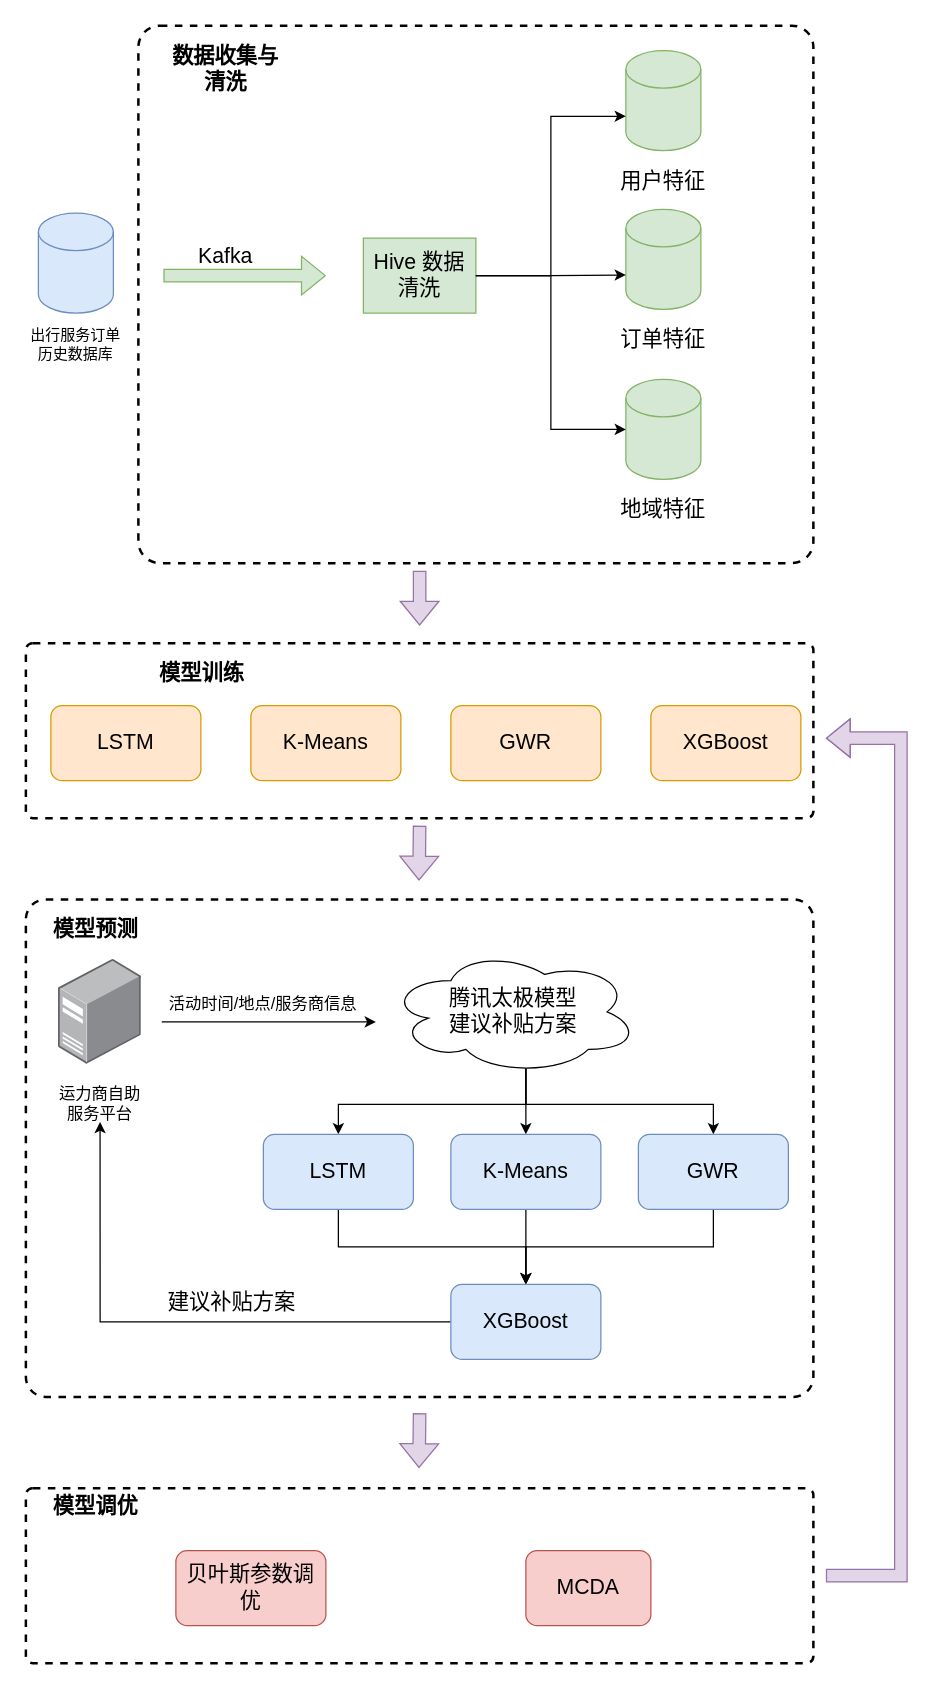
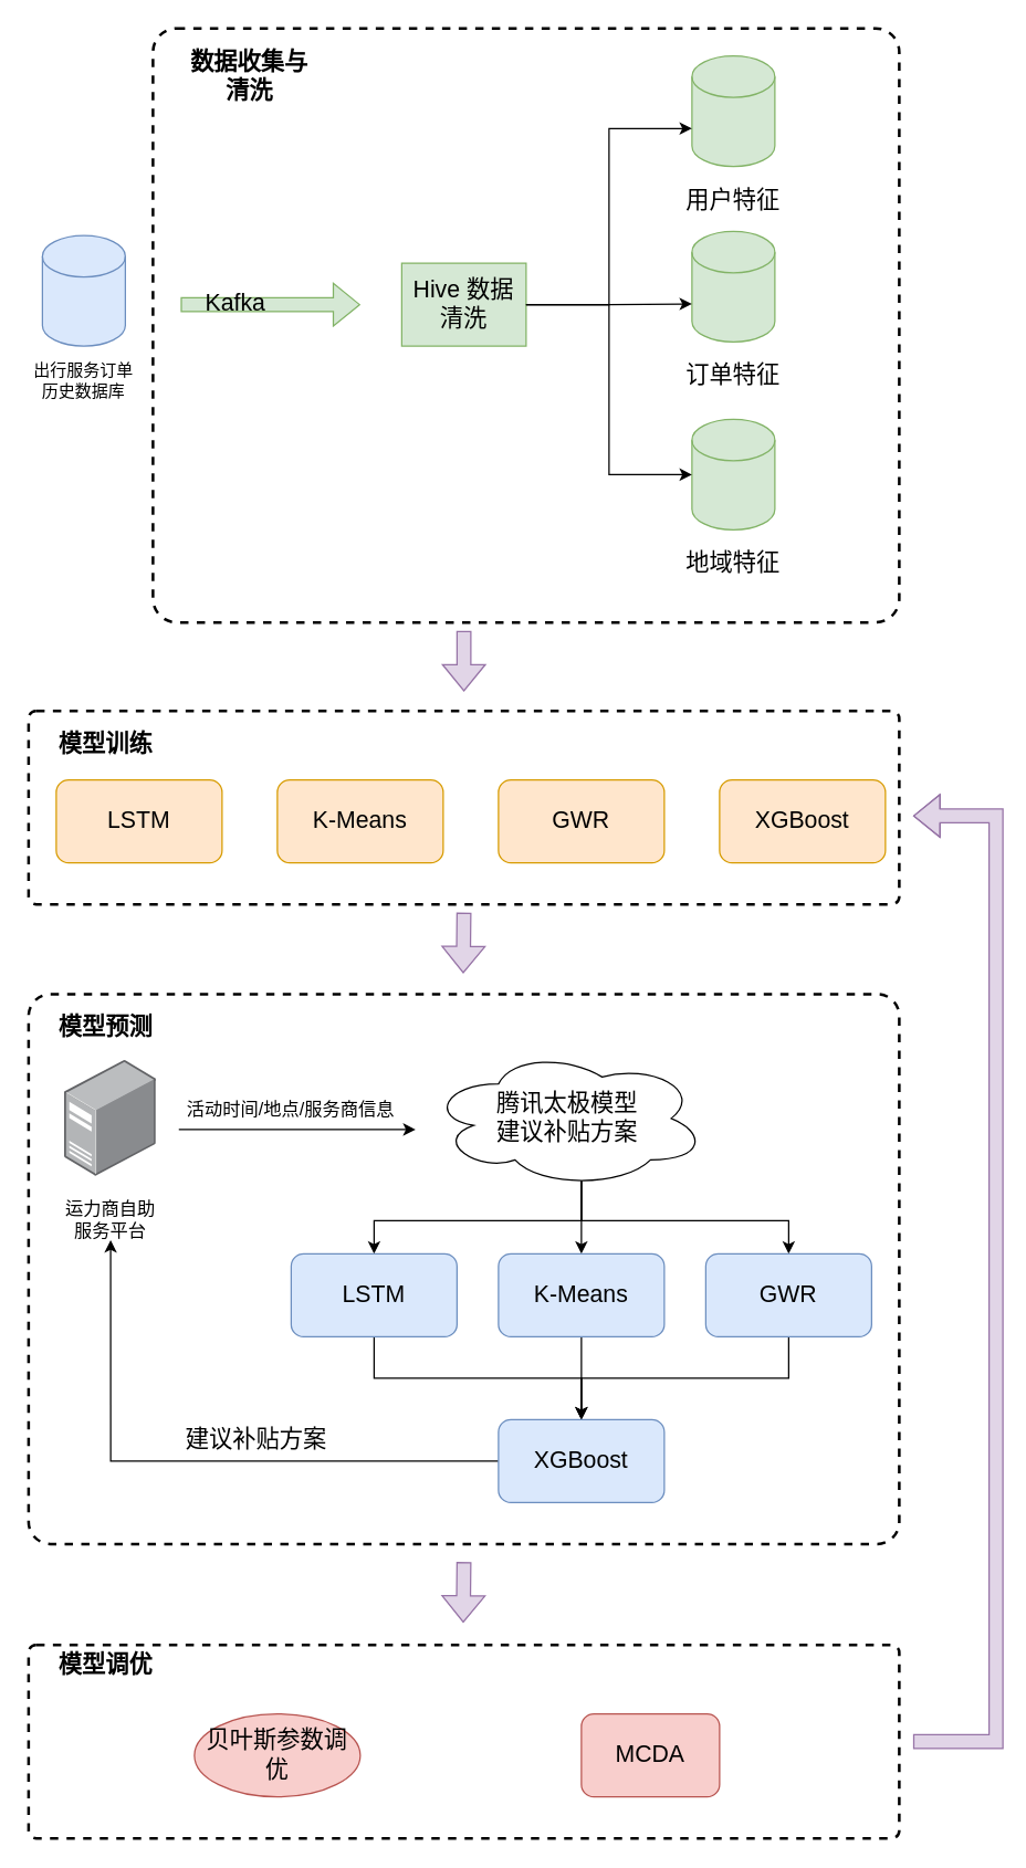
  <mxCell id="0" />
  <mxCell id="1" parent="0" />
  <mxCell id="2" value="" style="rounded=1;whiteSpace=wrap;html=1;fillColor=none;strokeWidth=2;dashed=1;arcSize=4;fontSize=17;" parent="1" vertex="1"><mxGeometry x="20" y="1190" width="630" height="140" as="geometry" /></mxCell>
  <mxCell id="3" value="" style="rounded=1;whiteSpace=wrap;html=1;fillColor=none;strokeWidth=2;dashed=1;arcSize=4;fontSize=17;" parent="1" vertex="1"><mxGeometry x="20" y="719" width="630" height="398" as="geometry" /></mxCell>
  <mxCell id="4" value="" style="rounded=1;whiteSpace=wrap;html=1;fillColor=none;strokeWidth=2;dashed=1;arcSize=4;fontSize=17;" parent="1" vertex="1"><mxGeometry x="20" y="514" width="630" height="140" as="geometry" /></mxCell>
  <mxCell id="5" value="Hive 数据清洗" style="rounded=0;whiteSpace=wrap;html=1;fillColor=#d5e8d4;strokeColor=#82b366;fontSize=17;" parent="1" vertex="1"><mxGeometry x="290" y="190" width="90" height="60" as="geometry" /></mxCell>
  <mxCell id="6" value="" style="shape=flexArrow;endArrow=classic;html=1;rounded=0;fillColor=#d5e8d4;strokeColor=#82b366;fontSize=17;" parent="1" edge="1"><mxGeometry width="50" height="50" relative="1" as="geometry"><mxPoint x="130" y="220" as="sourcePoint" /><mxPoint x="260" y="220" as="targetPoint" /></mxGeometry></mxCell>
- <mxCell id="7" value="Kafka" style="text;html=1;align=center;verticalAlign=middle;whiteSpace=wrap;rounded=0;fontSize=17;" parent="1" vertex="1"><mxGeometry x="150" y="190" width="60" height="30" as="geometry" /></mxCell>
+ <mxCell id="7" value="Kafka" style="text;html=1;align=center;verticalAlign=middle;whiteSpace=wrap;rounded=0;fontSize=17;" parent="1" vertex="1"><mxGeometry x="140" y="205" width="60" height="30" as="geometry" /></mxCell>
  <mxCell id="8" value="" style="group;fontSize=9;" parent="1" vertex="1" connectable="0"><mxGeometry x="20" y="170" width="80" height="120" as="geometry" /></mxCell>
  <mxCell id="9" value="" style="shape=cylinder3;whiteSpace=wrap;html=1;boundedLbl=1;backgroundOutline=1;size=15;fillColor=#dae8fc;strokeColor=#6c8ebf;fontSize=17;" parent="8" vertex="1"><mxGeometry x="10" width="60" height="80" as="geometry" /></mxCell>
  <mxCell id="10" value="出行服务订单历史数据库" style="text;html=1;align=center;verticalAlign=middle;whiteSpace=wrap;rounded=0;fontSize=12;" parent="8" vertex="1"><mxGeometry y="90" width="80" height="30" as="geometry" /></mxCell>
  <mxCell id="11" value="" style="group;fontSize=17;" parent="1" vertex="1" connectable="0"><mxGeometry x="490" y="40" width="80" height="120" as="geometry" /></mxCell>
  <mxCell id="12" value="" style="shape=cylinder3;whiteSpace=wrap;html=1;boundedLbl=1;backgroundOutline=1;size=15;fillColor=#d5e8d4;strokeColor=#82b366;fontSize=17;" parent="11" vertex="1"><mxGeometry x="10" width="60" height="80" as="geometry" /></mxCell>
  <mxCell id="13" value="用户特征" style="text;html=1;align=center;verticalAlign=middle;whiteSpace=wrap;rounded=0;fontSize=17;" parent="11" vertex="1"><mxGeometry y="90" width="80" height="30" as="geometry" /></mxCell>
  <mxCell id="14" value="" style="group;fontSize=17;" parent="1" vertex="1" connectable="0"><mxGeometry x="490" y="167" width="80" height="120" as="geometry" /></mxCell>
  <mxCell id="15" value="" style="shape=cylinder3;whiteSpace=wrap;html=1;boundedLbl=1;backgroundOutline=1;size=15;fillColor=#d5e8d4;strokeColor=#82b366;fontSize=17;" parent="14" vertex="1"><mxGeometry x="10" width="60" height="80" as="geometry" /></mxCell>
  <mxCell id="16" value="订单特征" style="text;html=1;align=center;verticalAlign=middle;whiteSpace=wrap;rounded=0;fontSize=17;" parent="14" vertex="1"><mxGeometry y="90" width="80" height="30" as="geometry" /></mxCell>
  <mxCell id="17" value="" style="group;fontSize=17;" parent="1" vertex="1" connectable="0"><mxGeometry x="490" y="303" width="80" height="120" as="geometry" /></mxCell>
  <mxCell id="18" value="" style="shape=cylinder3;whiteSpace=wrap;html=1;boundedLbl=1;backgroundOutline=1;size=15;fillColor=#d5e8d4;strokeColor=#82b366;fontSize=17;" parent="17" vertex="1"><mxGeometry x="10" width="60" height="80" as="geometry" /></mxCell>
  <mxCell id="19" value="地域特征" style="text;html=1;align=center;verticalAlign=middle;whiteSpace=wrap;rounded=0;fontSize=17;" parent="17" vertex="1"><mxGeometry y="90" width="80" height="30" as="geometry" /></mxCell>
  <mxCell id="20" style="edgeStyle=orthogonalEdgeStyle;rounded=0;orthogonalLoop=1;jettySize=auto;html=1;exitX=1;exitY=0.5;exitDx=0;exitDy=0;entryX=0;entryY=0;entryDx=0;entryDy=52.5;entryPerimeter=0;fontSize=17;" parent="1" source="5" target="12" edge="1"><mxGeometry relative="1" as="geometry" /></mxCell>
  <mxCell id="21" style="edgeStyle=orthogonalEdgeStyle;rounded=0;orthogonalLoop=1;jettySize=auto;html=1;exitX=1;exitY=0.5;exitDx=0;exitDy=0;entryX=0;entryY=0;entryDx=0;entryDy=52.5;entryPerimeter=0;fontSize=17;" parent="1" source="5" target="15" edge="1"><mxGeometry relative="1" as="geometry" /></mxCell>
  <mxCell id="22" style="edgeStyle=orthogonalEdgeStyle;rounded=0;orthogonalLoop=1;jettySize=auto;html=1;exitX=1;exitY=0.5;exitDx=0;exitDy=0;entryX=0;entryY=0.5;entryDx=0;entryDy=0;entryPerimeter=0;fontSize=17;" parent="1" source="5" target="18" edge="1"><mxGeometry relative="1" as="geometry" /></mxCell>
  <mxCell id="23" value="" style="rounded=1;whiteSpace=wrap;html=1;fillColor=none;strokeWidth=2;dashed=1;arcSize=4;fontSize=17;" parent="1" vertex="1"><mxGeometry x="110" y="20" width="540" height="430" as="geometry" /></mxCell>
  <mxCell id="24" value="&lt;b style=&quot;font-size: 17px;&quot;&gt;&lt;font style=&quot;font-size: 17px;&quot;&gt;数据收集与清洗&lt;/font&gt;&lt;/b&gt;" style="text;html=1;align=center;verticalAlign=middle;whiteSpace=wrap;rounded=0;fontSize=17;" parent="1" vertex="1"><mxGeometry x="130" y="40" width="100" height="30" as="geometry" /></mxCell>
  <mxCell id="25" value="LSTM" style="rounded=1;whiteSpace=wrap;html=1;fillColor=#ffe6cc;strokeColor=#d79b00;fontSize=17;" parent="1" vertex="1"><mxGeometry x="40" y="564" width="120" height="60" as="geometry" /></mxCell>
  <mxCell id="26" value="K-Means" style="rounded=1;whiteSpace=wrap;html=1;fillColor=#ffe6cc;strokeColor=#d79b00;fontSize=17;" parent="1" vertex="1"><mxGeometry x="200" y="564" width="120" height="60" as="geometry" /></mxCell>
  <mxCell id="27" value="GWR" style="rounded=1;whiteSpace=wrap;html=1;fillColor=#ffe6cc;strokeColor=#d79b00;fontSize=17;" parent="1" vertex="1"><mxGeometry x="360" y="564" width="120" height="60" as="geometry" /></mxCell>
  <mxCell id="28" value="XGBoost" style="rounded=1;whiteSpace=wrap;html=1;fillColor=#ffe6cc;strokeColor=#d79b00;fontSize=17;" parent="1" vertex="1"><mxGeometry x="520" y="564" width="120" height="60" as="geometry" /></mxCell>
- <mxCell id="29" value="&lt;span style=&quot;font-size: 17px;&quot;&gt;&lt;b style=&quot;font-size: 17px;&quot;&gt;模型训练&lt;/b&gt;&lt;/span&gt;" style="text;html=1;align=left;verticalAlign=middle;whiteSpace=wrap;rounded=0;fontSize=17;" parent="1" vertex="1"><mxGeometry x="125" y="524" width="100" height="30" as="geometry" /></mxCell>
+ <mxCell id="29" value="&lt;span style=&quot;font-size: 17px;&quot;&gt;&lt;b style=&quot;font-size: 17px;&quot;&gt;模型训练&lt;/b&gt;&lt;/span&gt;" style="text;html=1;align=left;verticalAlign=middle;whiteSpace=wrap;rounded=0;fontSize=17;" parent="1" vertex="1"><mxGeometry x="40" y="524" width="100" height="30" as="geometry" /></mxCell>
  <mxCell id="30" value="" style="shape=flexArrow;endArrow=classic;html=1;rounded=0;fillColor=#e1d5e7;strokeColor=#9673a6;fontSize=17;" parent="1" edge="1"><mxGeometry width="50" height="50" relative="1" as="geometry"><mxPoint x="335" y="456" as="sourcePoint" /><mxPoint x="335" y="500" as="targetPoint" /></mxGeometry></mxCell>
  <mxCell id="31" value="" style="image;points=[];aspect=fixed;html=1;align=center;shadow=0;dashed=0;image=img/lib/allied_telesis/computer_and_terminals/Server_Desktop.svg;fontSize=17;" parent="1" vertex="1"><mxGeometry x="46.21" y="767" width="66.27" height="84" as="geometry" /></mxCell>
  <mxCell id="32" value="运力商自助服务平台" style="text;html=1;align=center;verticalAlign=middle;whiteSpace=wrap;rounded=0;fontSize=13;" parent="1" vertex="1"><mxGeometry x="40" y="867" width="78.7" height="30" as="geometry" /></mxCell>
  <mxCell id="33" style="edgeStyle=orthogonalEdgeStyle;rounded=0;orthogonalLoop=1;jettySize=auto;html=1;exitX=0.55;exitY=0.95;exitDx=0;exitDy=0;exitPerimeter=0;entryX=0.5;entryY=0;entryDx=0;entryDy=0;fontSize=17;" parent="1" source="36" target="42" edge="1"><mxGeometry relative="1" as="geometry" /></mxCell>
  <mxCell id="34" style="edgeStyle=orthogonalEdgeStyle;rounded=0;orthogonalLoop=1;jettySize=auto;html=1;exitX=0.55;exitY=0.95;exitDx=0;exitDy=0;exitPerimeter=0;fontSize=17;" parent="1" source="36" target="40" edge="1"><mxGeometry relative="1" as="geometry" /></mxCell>
  <mxCell id="35" style="edgeStyle=orthogonalEdgeStyle;rounded=0;orthogonalLoop=1;jettySize=auto;html=1;exitX=0.55;exitY=0.95;exitDx=0;exitDy=0;exitPerimeter=0;fontSize=17;" parent="1" source="36" target="44" edge="1"><mxGeometry relative="1" as="geometry" /></mxCell>
  <mxCell id="36" value="腾讯太极模型&lt;div&gt;建议补贴方案&lt;/div&gt;" style="ellipse;shape=cloud;whiteSpace=wrap;html=1;fontSize=17;" parent="1" vertex="1"><mxGeometry x="310" y="759" width="200" height="100" as="geometry" /></mxCell>
  <mxCell id="37" value="" style="endArrow=classic;html=1;rounded=0;fontSize=17;" parent="1" edge="1"><mxGeometry width="50" height="50" relative="1" as="geometry"><mxPoint x="128.7" y="817" as="sourcePoint" /><mxPoint x="300" y="817" as="targetPoint" /></mxGeometry></mxCell>
  <mxCell id="38" value="活动时间/地点/服务商信息" style="text;html=1;align=center;verticalAlign=middle;whiteSpace=wrap;rounded=0;fontSize=13;" parent="1" vertex="1"><mxGeometry x="130" y="787" width="160" height="30" as="geometry" /></mxCell>
  <mxCell id="39" style="edgeStyle=orthogonalEdgeStyle;rounded=0;orthogonalLoop=1;jettySize=auto;html=1;exitX=0.5;exitY=1;exitDx=0;exitDy=0;entryX=0.5;entryY=0;entryDx=0;entryDy=0;fontSize=17;" parent="1" source="40" target="46" edge="1"><mxGeometry relative="1" as="geometry" /></mxCell>
  <mxCell id="40" value="LSTM" style="rounded=1;whiteSpace=wrap;html=1;fillColor=#dae8fc;strokeColor=#6c8ebf;fontSize=17;" parent="1" vertex="1"><mxGeometry x="210" y="907" width="120" height="60" as="geometry" /></mxCell>
  <mxCell id="41" style="edgeStyle=orthogonalEdgeStyle;rounded=0;orthogonalLoop=1;jettySize=auto;html=1;exitX=0.5;exitY=1;exitDx=0;exitDy=0;entryX=0.5;entryY=0;entryDx=0;entryDy=0;fontSize=17;" parent="1" source="42" target="46" edge="1"><mxGeometry relative="1" as="geometry" /></mxCell>
  <mxCell id="42" value="K-Means" style="rounded=1;whiteSpace=wrap;html=1;fillColor=#dae8fc;strokeColor=#6c8ebf;fontSize=17;" parent="1" vertex="1"><mxGeometry x="360" y="907" width="120" height="60" as="geometry" /></mxCell>
  <mxCell id="43" style="edgeStyle=orthogonalEdgeStyle;rounded=0;orthogonalLoop=1;jettySize=auto;html=1;exitX=0.5;exitY=1;exitDx=0;exitDy=0;entryX=0.5;entryY=0;entryDx=0;entryDy=0;fontSize=17;" parent="1" source="44" target="46" edge="1"><mxGeometry relative="1" as="geometry" /></mxCell>
  <mxCell id="44" value="GWR" style="rounded=1;whiteSpace=wrap;html=1;fillColor=#dae8fc;strokeColor=#6c8ebf;fontSize=17;" parent="1" vertex="1"><mxGeometry x="510" y="907" width="120" height="60" as="geometry" /></mxCell>
  <mxCell id="45" style="edgeStyle=orthogonalEdgeStyle;rounded=0;orthogonalLoop=1;jettySize=auto;html=1;exitX=0;exitY=0.5;exitDx=0;exitDy=0;entryX=0.5;entryY=1;entryDx=0;entryDy=0;fontSize=17;" parent="1" source="46" target="32" edge="1"><mxGeometry relative="1" as="geometry" /></mxCell>
  <mxCell id="46" value="XGBoost" style="rounded=1;whiteSpace=wrap;html=1;fillColor=#dae8fc;strokeColor=#6c8ebf;fontSize=17;" parent="1" vertex="1"><mxGeometry x="360" y="1027" width="120" height="60" as="geometry" /></mxCell>
  <mxCell id="47" value="建议补贴方案" style="text;html=1;align=center;verticalAlign=middle;whiteSpace=wrap;rounded=0;fontSize=17;" parent="1" vertex="1"><mxGeometry x="130" y="1027" width="110" height="30" as="geometry" /></mxCell>
  <mxCell id="48" value="&lt;span style=&quot;font-size: 17px;&quot;&gt;&lt;b style=&quot;font-size: 17px;&quot;&gt;模型预测&lt;/b&gt;&lt;/span&gt;" style="text;html=1;align=left;verticalAlign=middle;whiteSpace=wrap;rounded=0;fontSize=17;" parent="1" vertex="1"><mxGeometry x="40" y="729" width="100" height="30" as="geometry" /></mxCell>
- <mxCell id="49" value="贝叶斯参数调优" style="rounded=1;whiteSpace=wrap;html=1;fillColor=#f8cecc;strokeColor=#b85450;fontSize=17;" parent="1" vertex="1"><mxGeometry x="140" y="1240" width="120" height="60" as="geometry" /></mxCell>
+ <mxCell id="49" value="贝叶斯参数调优" style="ellipse;whiteSpace=wrap;html=1;fillColor=#f8cecc;strokeColor=#b85450;fontSize=17;" parent="1" vertex="1"><mxGeometry x="140" y="1240" width="120" height="60" as="geometry" /></mxCell>
  <mxCell id="50" value="MCDA" style="rounded=1;whiteSpace=wrap;html=1;fillColor=#f8cecc;strokeColor=#b85450;fontSize=17;" parent="1" vertex="1"><mxGeometry x="420" y="1240" width="100" height="60" as="geometry" /></mxCell>
  <mxCell id="51" value="&lt;span style=&quot;font-size: 17px;&quot;&gt;&lt;b style=&quot;font-size: 17px;&quot;&gt;模型调优&lt;/b&gt;&lt;/span&gt;" style="text;html=1;align=left;verticalAlign=middle;whiteSpace=wrap;rounded=0;fontSize=17;" parent="1" vertex="1"><mxGeometry x="40" y="1190" width="100" height="30" as="geometry" /></mxCell>
  <mxCell id="52" value="" style="shape=flexArrow;endArrow=classic;html=1;rounded=0;fillColor=#e1d5e7;strokeColor=#9673a6;fontSize=17;" parent="1" edge="1"><mxGeometry width="50" height="50" relative="1" as="geometry"><mxPoint x="335" y="660" as="sourcePoint" /><mxPoint x="334.5" y="704" as="targetPoint" /></mxGeometry></mxCell>
  <mxCell id="53" value="" style="shape=flexArrow;endArrow=classic;html=1;rounded=0;fillColor=#e1d5e7;strokeColor=#9673a6;fontSize=17;" parent="1" edge="1"><mxGeometry width="50" height="50" relative="1" as="geometry"><mxPoint x="335" y="1130" as="sourcePoint" /><mxPoint x="334.5" y="1174" as="targetPoint" /></mxGeometry></mxCell>
  <mxCell id="54" value="" style="shape=flexArrow;endArrow=classic;html=1;rounded=0;edgeStyle=orthogonalEdgeStyle;fillColor=#e1d5e7;strokeColor=#9673a6;fontSize=17;" parent="1" edge="1"><mxGeometry width="50" height="50" relative="1" as="geometry"><mxPoint x="660" y="1260" as="sourcePoint" /><mxPoint x="660" y="590" as="targetPoint" /><Array as="points"><mxPoint x="720" y="1260" /><mxPoint x="720" y="590" /><mxPoint x="652" y="590" /></Array></mxGeometry></mxCell>
